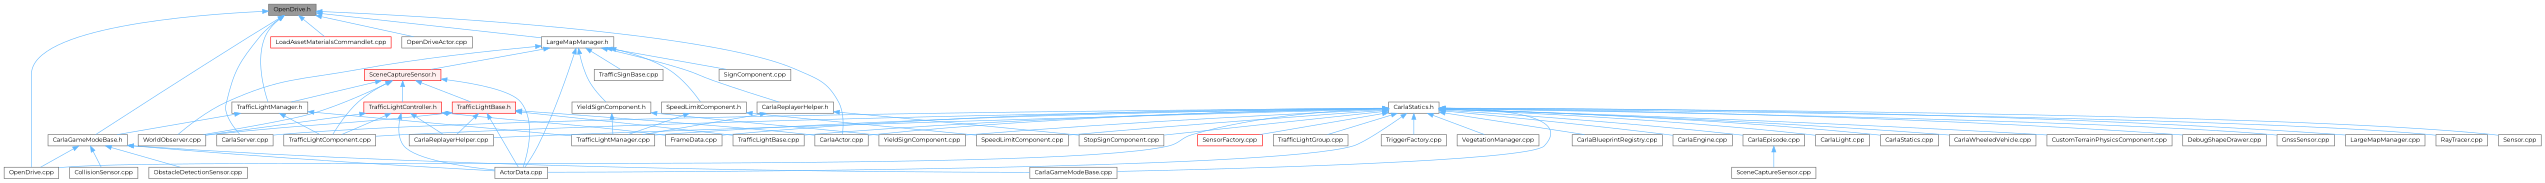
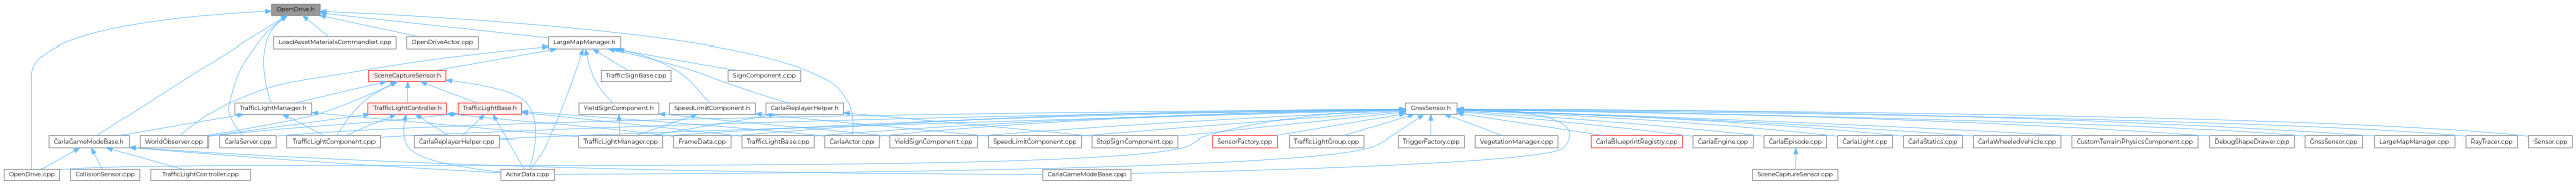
  digraph {
    fontname=Montserrat
    node [color=grey40 fillcolor=white fontname=Montserrat fontsize=10 shape=box style=filled]
    edge [color=steelblue1 dir=back fontname=Montserrat fontsize=10 labelfontname=Helvetica labelfontsize=10 style=solid]
    n1 [color=gray40 fillcolor=grey60 fontcolor=black height=0.2 label="OpenDrive.h" width=0.4]
    n2 [height=0.2 label="CarlaActor.cpp" width=0.4]
    n3 [height=0.2 label="CarlaGameModeBase.h" width=0.4]
    n4 [height=0.2 label="CarlaServer.cpp" width=0.4]
    n5 [height=0.2 label="OpenDrive.cpp" width=0.4]
-   n6 [color=red height=0.2 label="LoadAssetMaterialsCommandlet.cpp" width=0.4]
+   n6 [height=0.2 label="LoadAssetMaterialsCommandlet.cpp" width=0.4]
    n7 [height=0.2 label="OpenDriveActor.cpp" width=0.4]
    n8 [height=0.2 label="LargeMapManager.h" width=0.4]
    n9 [height=0.2 label="TrafficLightManager.h" width=0.4]
    n10 [height=0.2 label="ActorData.cpp" width=0.4]
    n11 [height=0.2 label="CarlaGameModeBase.cpp" width=0.4]
    n12 [height=0.2 label="CollisionSensor.cpp" width=0.4]
-   n13 [height=0.2 label="ObstacleDetectionSensor.cpp" width=0.4]
+   n13 [height=0.2 label="TrafficLightController.cpp" width=0.4]
    n14 [height=0.2 label="SignComponent.cpp" width=0.4]
    n15 [height=0.2 label="SpeedLimitComponent.h" width=0.4]
    n16 [height=0.2 label="CarlaReplayerHelper.h" width=0.4]
    n17 [color=red fillcolor="#FFF0F0" height=0.2 label="SceneCaptureSensor.h" width=0.4]
    n18 [height=0.2 label="WorldObserver.cpp" width=0.4]
    n19 [height=0.2 label="TrafficSignBase.cpp" width=0.4]
    n20 [height=0.2 label="YieldSignComponent.h" width=0.4]
    n21 [height=0.2 label="TrafficLightComponent.cpp" width=0.4]
    n22 [height=0.2 label="TrafficLightManager.cpp" width=0.4]
-   n23 [height=0.2 label="CarlaStatics.h" width=0.4]
-   n24 [height=0.2 label="CarlaBlueprintRegistry.cpp" width=0.4]
+   n23 [height=0.2 label="GnssSensor.h" width=0.4]
+   n24 [color=red height=0.2 label="CarlaBlueprintRegistry.cpp" width=0.4]
    n25 [height=0.2 label="CarlaEngine.cpp" width=0.4]
    n26 [height=0.2 label="CarlaEpisode.cpp" width=0.4]
    n27 [height=0.2 label="CarlaLight.cpp" width=0.4]
    n28 [height=0.2 label="CarlaReplayerHelper.cpp" width=0.4]
    n29 [height=0.2 label="CarlaStatics.cpp" width=0.4]
    n30 [height=0.2 label="CarlaWheeledVehicle.cpp" width=0.4]
    n31 [height=0.2 label="CustomTerrainPhysicsComponent.cpp" width=0.4]
    n32 [height=0.2 label="DebugShapeDrawer.cpp" width=0.4]
    n33 [height=0.2 label="FrameData.cpp" width=0.4]
    n34 [height=0.2 label="GnssSensor.cpp" width=0.4]
    n35 [height=0.2 label="LargeMapManager.cpp" width=0.4]
    n36 [height=0.2 label="RayTracer.cpp" width=0.4]
    n37 [height=0.2 label="Sensor.cpp" width=0.4]
    n38 [color=red height=0.2 label="SensorFactory.cpp" width=0.4]
    n39 [height=0.2 label="SpeedLimitComponent.cpp" width=0.4]
    n40 [height=0.2 label="StopSignComponent.cpp" width=0.4]
    n41 [height=0.2 label="TrafficLightBase.cpp" width=0.4]
    n42 [height=0.2 label="TrafficLightGroup.cpp" width=0.4]
    n43 [height=0.2 label="TriggerFactory.cpp" width=0.4]
    n44 [height=0.2 label="VegetationManager.cpp" width=0.4]
    n45 [height=0.2 label="YieldSignComponent.cpp" width=0.4]
    n46 [height=0.2 label="SceneCaptureSensor.cpp" width=0.4]
    n47 [color=red fillcolor="#FFF0F0" height=0.2 label="TrafficLightBase.h" width=0.4]
    n48 [color=red fillcolor="#FFF0F0" height=0.2 label="TrafficLightController.h" width=0.4]
    n1 -> n2
    n1 -> n3
    n1 -> n4
    n1 -> n5
    n1 -> n6
    n1 -> n7
    n1 -> n8
    n1 -> n9
    n3 -> n5
    n3 -> n10
    n3 -> n11
    n3 -> n12
    n3 -> n13
    n8 -> n10
    n8 -> n14
    n8 -> n15
    n8 -> n16
    n8 -> n17
    n8 -> n18
    n8 -> n19
    n8 -> n20
    n9 -> n3
    n9 -> n21
    n9 -> n22
    n15 -> n22
    n15 -> n39
    n16 -> n22
    n16 -> n40
    n17 -> n9
    n17 -> n10
    n17 -> n18
    n17 -> n21
    n17 -> n47
    n17 -> n48
    n20 -> n22
    n20 -> n45
    n23 -> n2
    n23 -> n4
    n23 -> n5
    n23 -> n10
    n23 -> n11
    n23 -> n21
    n23 -> n22
    n23 -> n24
    n23 -> n25
    n23 -> n26
    n23 -> n27
    n23 -> n28
    n23 -> n29
    n23 -> n30
    n23 -> n31
    n23 -> n32
    n23 -> n33
    n23 -> n34
    n23 -> n35
    n23 -> n36
    n23 -> n37
    n23 -> n38
    n23 -> n39
    n23 -> n40
    n23 -> n41
    n23 -> n42
    n23 -> n43
    n23 -> n44
    n23 -> n45
    n26 -> n46
    n47 -> n2
    n47 -> n10
    n47 -> n18
    n47 -> n28
    n47 -> n41
    n48 -> n10
    n48 -> n18
    n48 -> n21
    n48 -> n28
    n48 -> n33
  }
